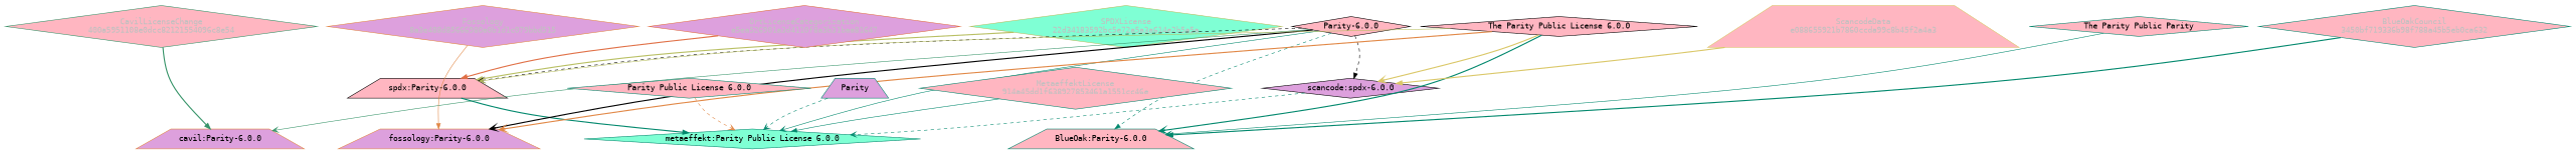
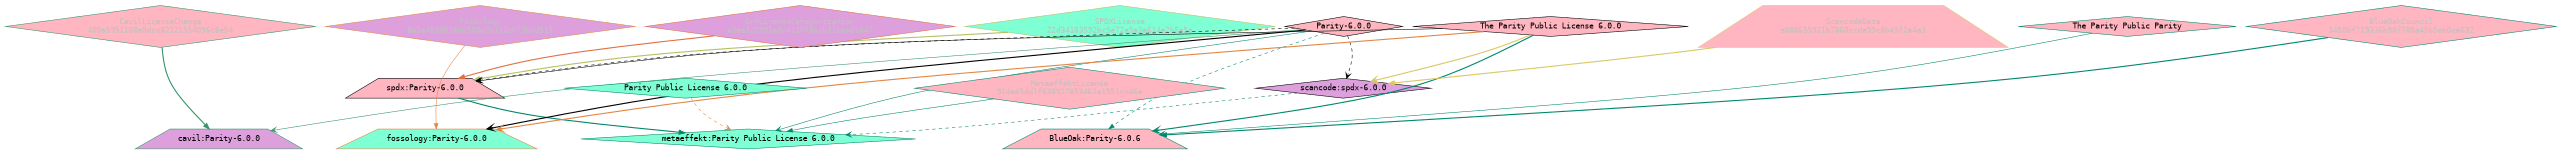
  strict digraph {
    fontname="DejaVu Sans Mono"
    splines=curved
    node [color="#00876c" fillcolor=lightpink fontname="DejaVu Sans Mono" shape=diamond style=filled]
    edge [color="#00876c" fontname="DejaVu Sans Mono" style=bold weight=0.5 arrowhead=vee]
    n1 [color="#b8bf62" fillcolor=aquamarine fontcolor=gray label="SPDXLicense\n22d34183592bc5e72a5a3a614e2b5a5a"]
    n2 [label="spdx:Parity-6.0.0" shape=trapezium color=""]
    n3 [fillcolor=aquamarine label="metaeffekt:Parity Public License 6.0.0"]
    n4 [label="Parity-6.0.0" color=""]
-   n5 [label="BlueOak:Parity-6.0.0" shape=trapezium]
+   n5 [label="BlueOak:Parity-6.0.6" shape=trapezium]
    n6 [fillcolor=plum label="scancode:spdx-6.0.0" color=""]
-   n7 [color="#e18745" fillcolor=plum label="fossology:Parity-6.0.0" shape=trapezium]
-   n8 [color="#e18745" fillcolor=plum label="cavil:Parity-6.0.0" shape=trapezium]
+   n7 [color="#e18745" fillcolor=aquamarine label="fossology:Parity-6.0.0" shape=trapezium]
+   n8 [color="#379469" fillcolor=plum label="cavil:Parity-6.0.0" shape=trapezium]
    n9 [label="The Parity Public License 6.0.0" color=""]
    n10 [fontcolor=gray label="BlueOakCouncil\n3450bf719336b98f788a45b5eb0ca632"]
    n11 [label="The Parity Public Parity"]
    n12 [color="#dac767" fontcolor=gray label="ScancodeData\ne088655921b7860ccda99c8b45f2a4a3" shape=trapezium]
    n13 [color="#e18745" fillcolor=plum fontcolor=gray label="Fossology\n8a3e488d85666980a0b1d1c079bbd515"]
    n14 [color="#e06f45" fillcolor=plum fontcolor=gray label="OrtLicenseCategorization\na5ea526901a3d4110f8a3b31baa81647"]
    n15 [color="#379469" fontcolor=gray label="CavilLicenseChange\n400a5951108e0dcc82121554096c8e54"]
-   n16 [fillcolor=plum label=Parity shape=trapezium]
    n17 [fontcolor=gray label="MetaeffektLicense\n914a45dd1f638927853461a1551cc46e"]
-   n18 [label="Parity Public License 6.0.0"]
+   n18 [fillcolor=aquamarine label="Parity Public License 6.0.0"]
    n1 -> n2 [color="#b8bf62" arrowhead=""]
    n2 -> n3 [arrowhead=normal weight=0.7]
    n4 -> n2 [style=dashed weight=0.7 color=""]
    n4 -> n3 [style=solid]
    n4 -> n5 [arrowhead=normal style=dashed weight=0.7]
-   n4 -> n6 [arrowhead=normal style=dashed weight=0.7 color=""]
+   n4 -> n6 [style=dashed weight=0.7 color=""]
    n4 -> n7 [color=black weight=0.7]
    n4 -> n8 [color="#379469" style=solid weight=0.7]
    n6 -> n3 [style=dashed]
-   n9 -> n2 [color="#b8bf62" style=solid weight=0.7]
+   n9 -> n2 [color=black style=solid weight=0.7]
    n9 -> n5 [weight=0.7]
    n9 -> n6 [color="#dac767" weight=0.7]
    n9 -> n7 [color="#e18745" weight=0.7]
    n10 -> n5 [arrowhead=""]
    n11 -> n5 [style=solid]
    n12 -> n6 [color="#dac767" arrowhead=""]
    n13 -> n7 [color="#e18745" style=solid arrowhead=""]
    n14 -> n2 [color="#e06f45" arrowhead=""]
    n15 -> n8 [color="#379469" arrowhead=""]
-   n16 -> n3 [style=dashed]
    n17 -> n3 [style=solid arrowhead=""]
    n18 -> n3 [color="#e18745" style=dashed weight=0.7]
  }
